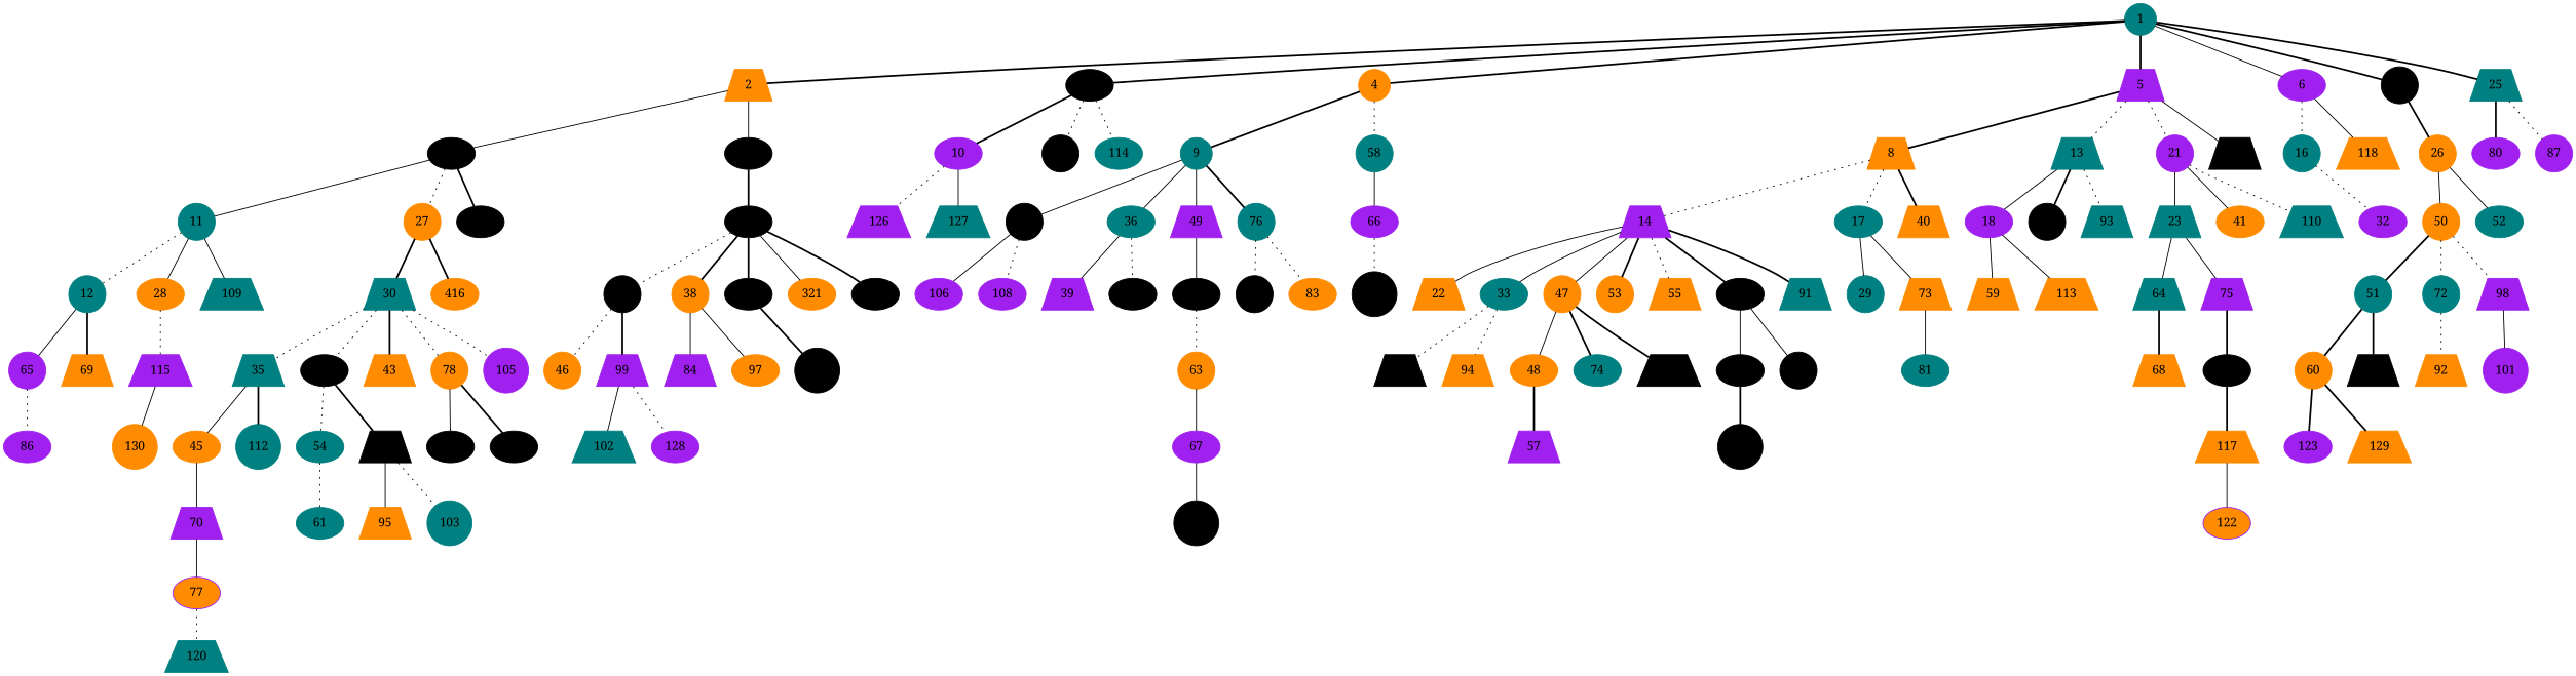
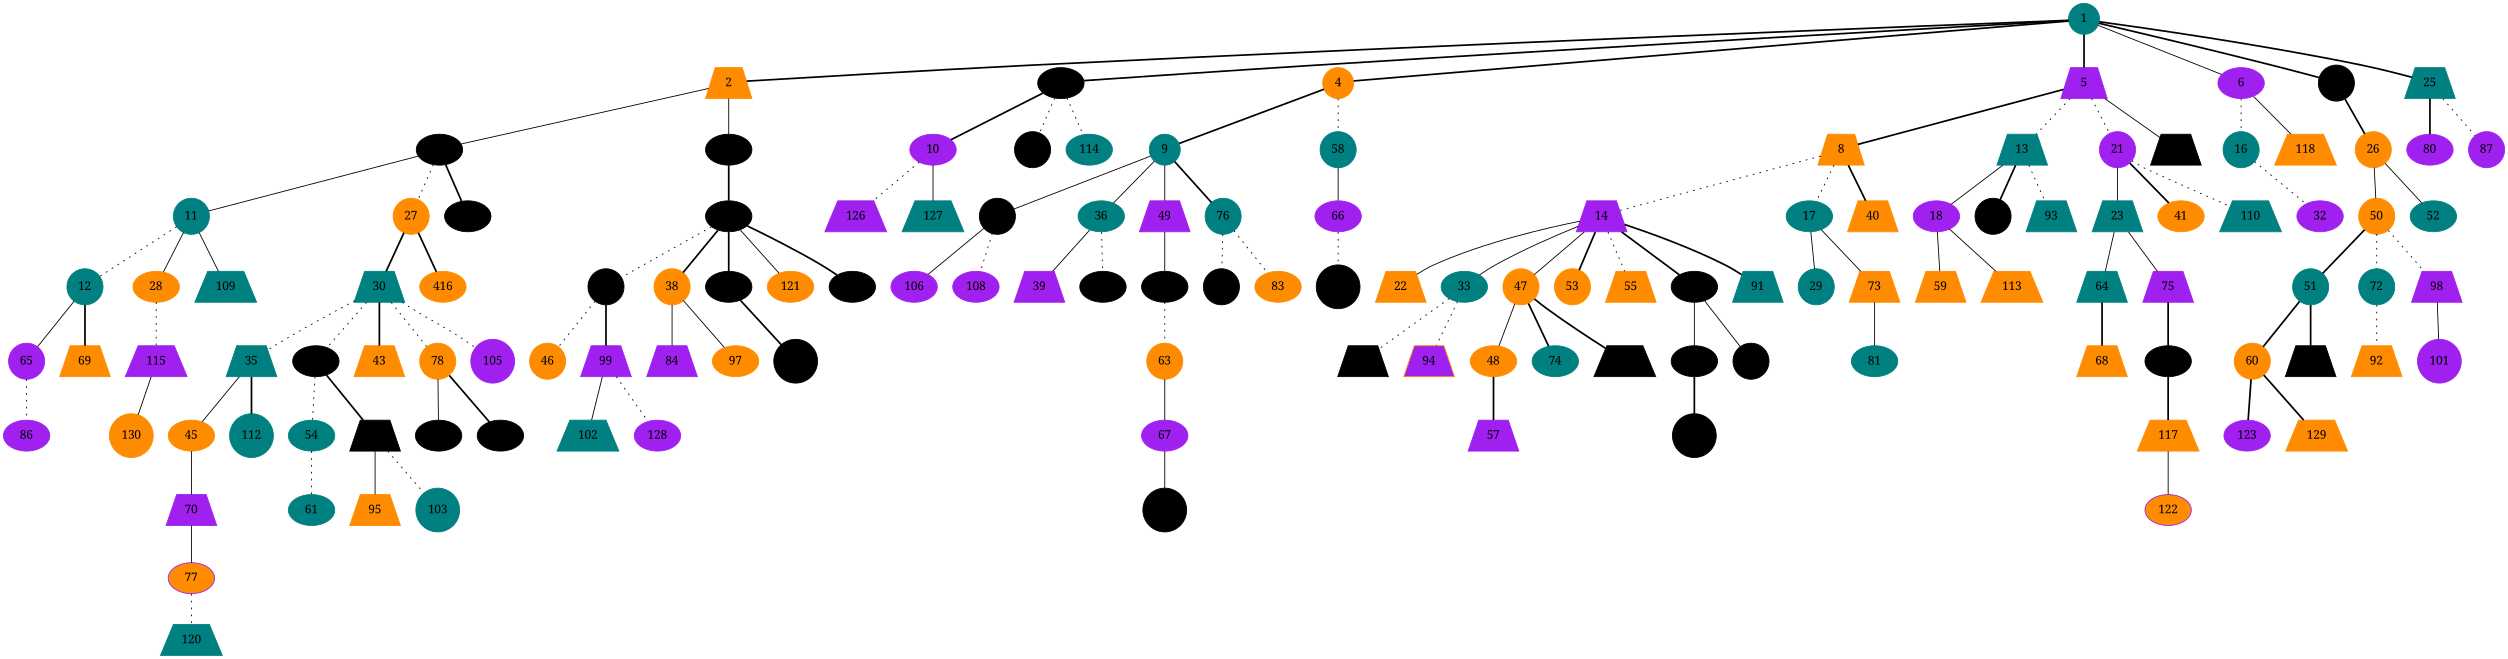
  graph {
    fontname="Noto Serif"
    node [color=darkorange fontname="Noto Serif" shape=trapezium style=filled]
    edge [fontname="Noto Serif" style=solid]
    1 [color=teal shape=circle]
    2
    3 [color=black shape=ellipse]
    4 [shape=circle]
    5 [color=purple]
    6 [color=purple shape=ellipse]
    19 [color=black shape=circle]
    25 [color=teal]
    7 [color=black shape=ellipse]
    15 [color=black shape=ellipse]
    10 [color=purple shape=ellipse]
    42 [color=black shape=circle]
    114 [color=teal shape=ellipse]
    9 [color=teal shape=circle]
    58 [color=teal shape=circle]
    8
    13 [color=teal]
    21 [color=purple shape=circle]
    71 [color=black]
    16 [color=teal shape=circle]
    118
    26 [shape=circle]
    80 [color=purple shape=ellipse]
    87 [color=purple shape=circle]
    11 [color=teal shape=circle]
    27 [shape=circle]
    107 [color=black shape=ellipse]
    20 [color=black shape=ellipse]
    126 [color=purple]
    127 [color=teal]
    34 [color=black shape=circle]
    36 [color=teal shape=ellipse]
    49 [color=purple]
    76 [color=teal shape=circle]
    66 [color=purple shape=ellipse]
    14 [color=purple]
    17 [color=teal shape=ellipse]
    40
    18 [color=purple shape=ellipse]
    31 [color=black shape=circle]
    93 [color=teal]
    23 [color=teal]
    41 [shape=ellipse]
    110 [color=teal]
    32 [color=purple shape=ellipse]
    12 [color=teal shape=circle]
    28 [shape=ellipse]
    109 [color=teal]
    30 [color=teal]
    n50 [label=416 shape=ellipse]
    22
    33 [color=teal shape=ellipse]
    47 [shape=circle]
    53 [shape=circle]
    55
    88 [color=black shape=ellipse]
    91 [color=teal]
    29 [color=teal shape=circle]
    73
    106 [color=purple shape=ellipse]
    108 [color=purple shape=ellipse]
    39 [color=purple]
    125 [color=black shape=ellipse]
    56 [color=black shape=ellipse]
    79 [color=black shape=circle]
    83 [shape=ellipse]
    65 [color=purple shape=circle]
    69
    115 [color=purple]
    86 [color=purple shape=ellipse]
    59
    113
    44 [color=black]
-   94
+   94 [fillcolor=purple]
    48 [shape=ellipse]
    74 [color=teal shape=ellipse]
    100 [color=black]
    90 [color=black shape=ellipse]
    96 [color=black shape=circle]
    24 [color=black shape=circle]
    38 [shape=circle]
    104 [color=black shape=ellipse]
-   121 [shape=ellipse label=321]
+   121 [shape=ellipse]
    133 [color=black shape=ellipse]
    81 [color=teal shape=ellipse]
    50 [shape=circle]
    52 [color=teal shape=ellipse]
    46 [shape=circle]
    99 [color=purple]
    84 [color=purple]
    97 [shape=ellipse]
    131 [color=black shape=circle]
    64 [color=teal]
    75 [color=purple]
    68
    82 [color=black shape=ellipse]
    102 [color=teal]
    128 [color=purple shape=ellipse]
    51 [color=teal shape=circle]
    72 [color=teal shape=circle]
    98 [color=purple]
    35 [color=teal]
    37 [color=black shape=ellipse]
    43
    78 [shape=circle]
    105 [color=purple shape=circle]
    130 [shape=circle]
    45 [shape=ellipse]
    112 [color=teal shape=circle]
    54 [color=teal shape=ellipse]
    85 [color=black]
    89 [color=black shape=ellipse]
    132 [color=black shape=ellipse]
    70 [color=purple]
    61 [color=teal shape=ellipse]
    95
    103 [color=teal shape=circle]
    77 [color=purple fillcolor=darkorange shape=ellipse]
    57 [color=purple]
    63 [shape=circle]
    60 [shape=circle]
    62 [color=black]
    92
    101 [color=purple shape=circle]
    123 [color=purple shape=ellipse]
    129
    67 [color=purple shape=ellipse]
    111 [color=black shape=circle]
    124 [color=black shape=circle]
    120 [color=teal]
    117
    122 [color=purple fillcolor=darkorange shape=ellipse]
    119 [color=black shape=circle]
    1 -- 2 [style=bold]
    1 -- 3 [style=bold]
    1 -- 4 [style=bold]
    1 -- 5 [style=bold]
    1 -- 6
    1 -- 19 [style=bold]
    1 -- 25 [style=bold]
    2 -- 7
    2 -- 15
    3 -- 10 [style=bold]
    3 -- 42 [style=dotted]
    3 -- 114 [style=dotted]
    4 -- 9 [style=bold]
    4 -- 58 [style=dotted]
    5 -- 8 [style=bold]
    5 -- 13 [style=dotted]
    5 -- 21 [style=dotted]
    5 -- 71
    6 -- 16 [style=dotted]
    6 -- 118
    19 -- 26 [style=bold]
    25 -- 80 [style=bold]
    25 -- 87 [style=dotted]
    7 -- 11
    7 -- 27 [style=dotted]
    7 -- 107 [style=bold]
    15 -- 20 [style=bold]
    10 -- 126 [style=dotted]
    10 -- 127
    9 -- 34
    9 -- 36
    9 -- 49
    9 -- 76 [style=bold]
    58 -- 66
    8 -- 14 [style=dotted]
    8 -- 17 [style=dotted]
    8 -- 40 [style=bold]
    13 -- 18
    13 -- 31 [style=bold]
    13 -- 93 [style=dotted]
    21 -- 23
-   21 -- 41
+   21 -- 41 [style=bold]
    21 -- 110 [style=dotted]
    16 -- 32 [style=dotted]
    26 -- 50
    26 -- 52
    11 -- 12 [style=dotted]
    11 -- 28
    11 -- 109
    27 -- 30 [style=bold]
    27 -- n50 [style=bold]
    20 -- 24 [style=dotted]
    20 -- 38 [style=bold]
    20 -- 104 [style=bold]
    20 -- 121
    20 -- 133 [style=bold]
    34 -- 106
    34 -- 108 [style=dotted]
    36 -- 39
    36 -- 125 [style=dotted]
    49 -- 56
    76 -- 79 [style=dotted]
    76 -- 83 [style=dotted]
    66 -- 111 [style=dotted]
    14 -- 22
    14 -- 33
    14 -- 47
    14 -- 53 [style=bold]
    14 -- 55 [style=dotted]
    14 -- 88 [style=bold]
    14 -- 91 [style=bold]
    17 -- 29
    17 -- 73
    18 -- 59
    18 -- 113
    23 -- 64
    23 -- 75
    12 -- 65
    12 -- 69 [style=bold]
    28 -- 115 [style=dotted]
    30 -- 35 [style=dotted]
    30 -- 37 [style=dotted]
    30 -- 43 [style=bold]
    30 -- 78 [style=dotted]
    30 -- 105 [style=dotted]
    33 -- 44 [style=dotted]
    33 -- 94 [style=dotted]
    47 -- 48
    47 -- 74 [style=bold]
    47 -- 100 [style=bold]
    88 -- 90
    88 -- 96
    73 -- 81
    56 -- 63 [style=dotted]
    65 -- 86 [style=dotted]
    115 -- 130
    48 -- 57 [style=bold]
    90 -- 119 [style=bold]
    24 -- 46 [style=dotted]
    24 -- 99 [style=bold]
    38 -- 84
    38 -- 97
    104 -- 131 [style=bold]
    50 -- 51 [style=bold]
    50 -- 72 [style=dotted]
    50 -- 98 [style=dotted]
    99 -- 102
    99 -- 128 [style=dotted]
    64 -- 68 [style=bold]
    75 -- 82 [style=bold]
    82 -- 117 [style=bold]
    51 -- 60 [style=bold]
    51 -- 62 [style=bold]
    72 -- 92 [style=dotted]
    98 -- 101
    35 -- 45
    35 -- 112 [style=bold]
    37 -- 54 [style=dotted]
    37 -- 85 [style=bold]
    78 -- 89
    78 -- 132 [style=bold]
    45 -- 70
    54 -- 61 [style=dotted]
    85 -- 95
    85 -- 103 [style=dotted]
    70 -- 77
    77 -- 120 [style=dotted]
    63 -- 67
    60 -- 123 [style=bold]
    60 -- 129 [style=bold]
    67 -- 124
    117 -- 122
  }
